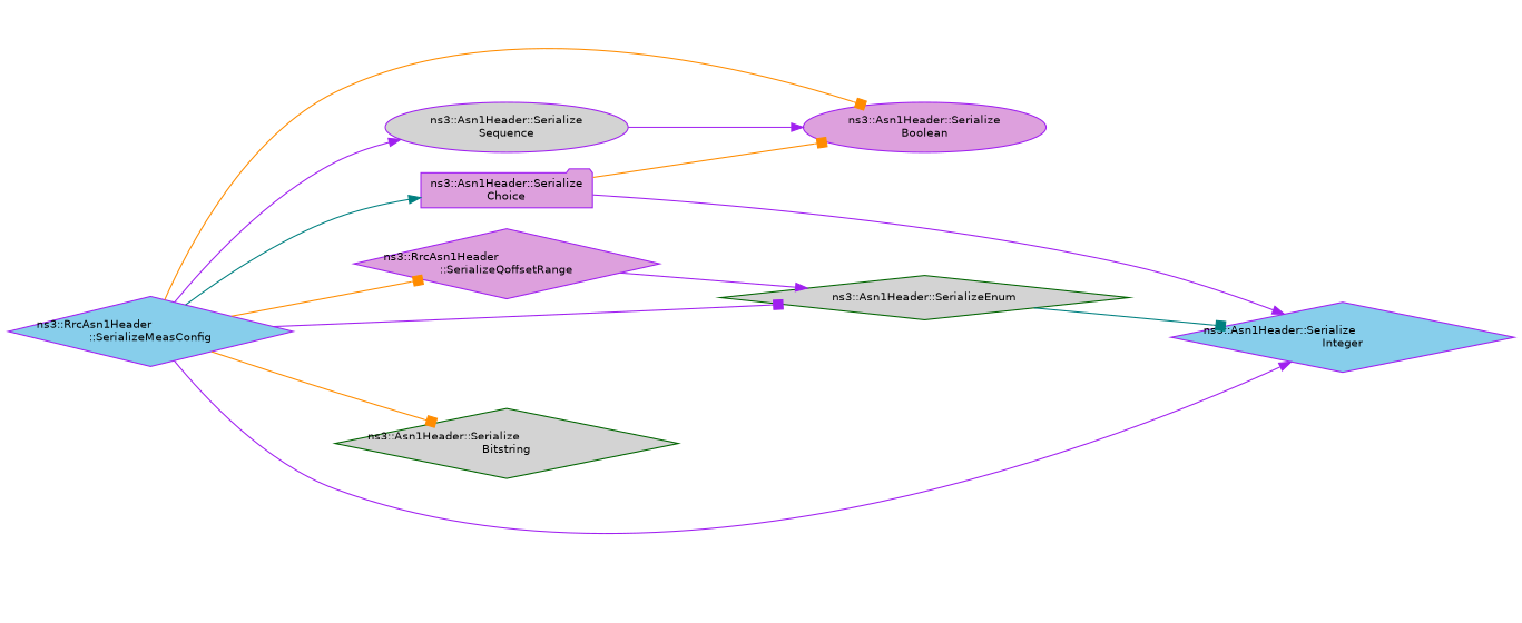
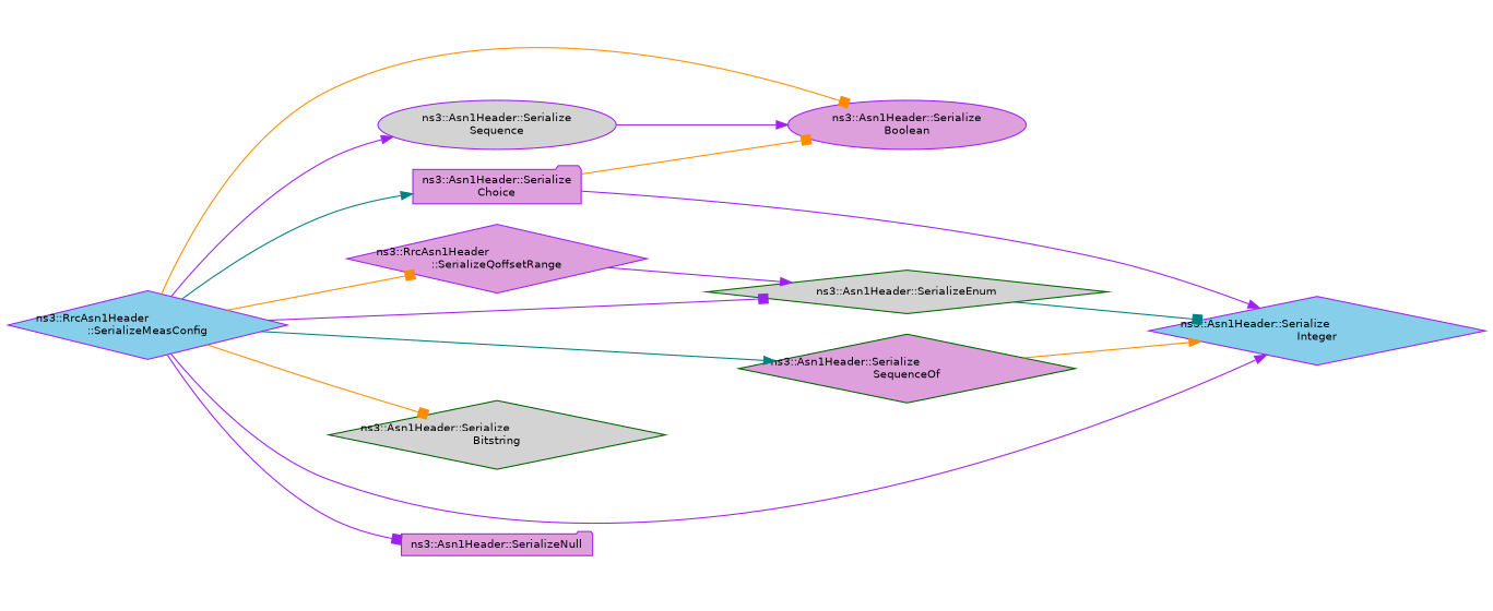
  digraph {
    rankdir=LR
    node [color=purple fillcolor=plum fontname=Helvetica fontsize=10 shape=diamond style=filled]
    edge [arrowhead=normal color=purple fontname=Helvetica fontsize=10 labelfontname=Helvetica labelfontsize=10 style=solid]
    n1 [fillcolor=skyblue fontcolor=black height=0.2 label="ns3::RrcAsn1Header\l::SerializeMeasConfig" width=0.4]
    n2 [fillcolor=lightgrey height=0.2 label="ns3::Asn1Header::Serialize\lSequence" shape=ellipse width=0.4]
    n3 [height=0.2 label="ns3::Asn1Header::Serialize\lBoolean" shape=ellipse width=0.4]
+   n4 [color=darkgreen height=0.2 label="ns3::Asn1Header::Serialize\lSequenceOf" width=0.4]
    n5 [fillcolor=skyblue height=0.2 label="ns3::Asn1Header::Serialize\lInteger" width=0.4]
    n6 [height=0.2 label="ns3::Asn1Header::Serialize\lChoice" shape=folder width=0.4]
    n7 [color=darkgreen fillcolor=lightgrey height=0.2 label="ns3::Asn1Header::SerializeEnum" width=0.4]
    n8 [color=darkgreen fillcolor=lightgrey height=0.2 label="ns3::Asn1Header::Serialize\lBitstring" width=0.4]
    n9 [height=0.2 label="ns3::RrcAsn1Header\l::SerializeQoffsetRange" width=0.4]
+   n10 [height=0.2 label="ns3::Asn1Header::SerializeNull" shape=folder width=0.4]
    n1 -> n2
    n1 -> n3 [arrowhead=box color=darkorange]
+   n1 -> n4 [color=teal]
    n1 -> n5
    n1 -> n6 [color=teal]
    n1 -> n7 [arrowhead=box]
    n1 -> n8 [arrowhead=box color=darkorange]
    n1 -> n9 [arrowhead=box color=darkorange]
+   n1 -> n10 [arrowhead=box]
    n2 -> n3
+   n4 -> n5 [color=darkorange]
    n6 -> n3 [arrowhead=box color=darkorange]
    n6 -> n5
    n7 -> n5 [arrowhead=box color=teal]
    n9 -> n7
  }
